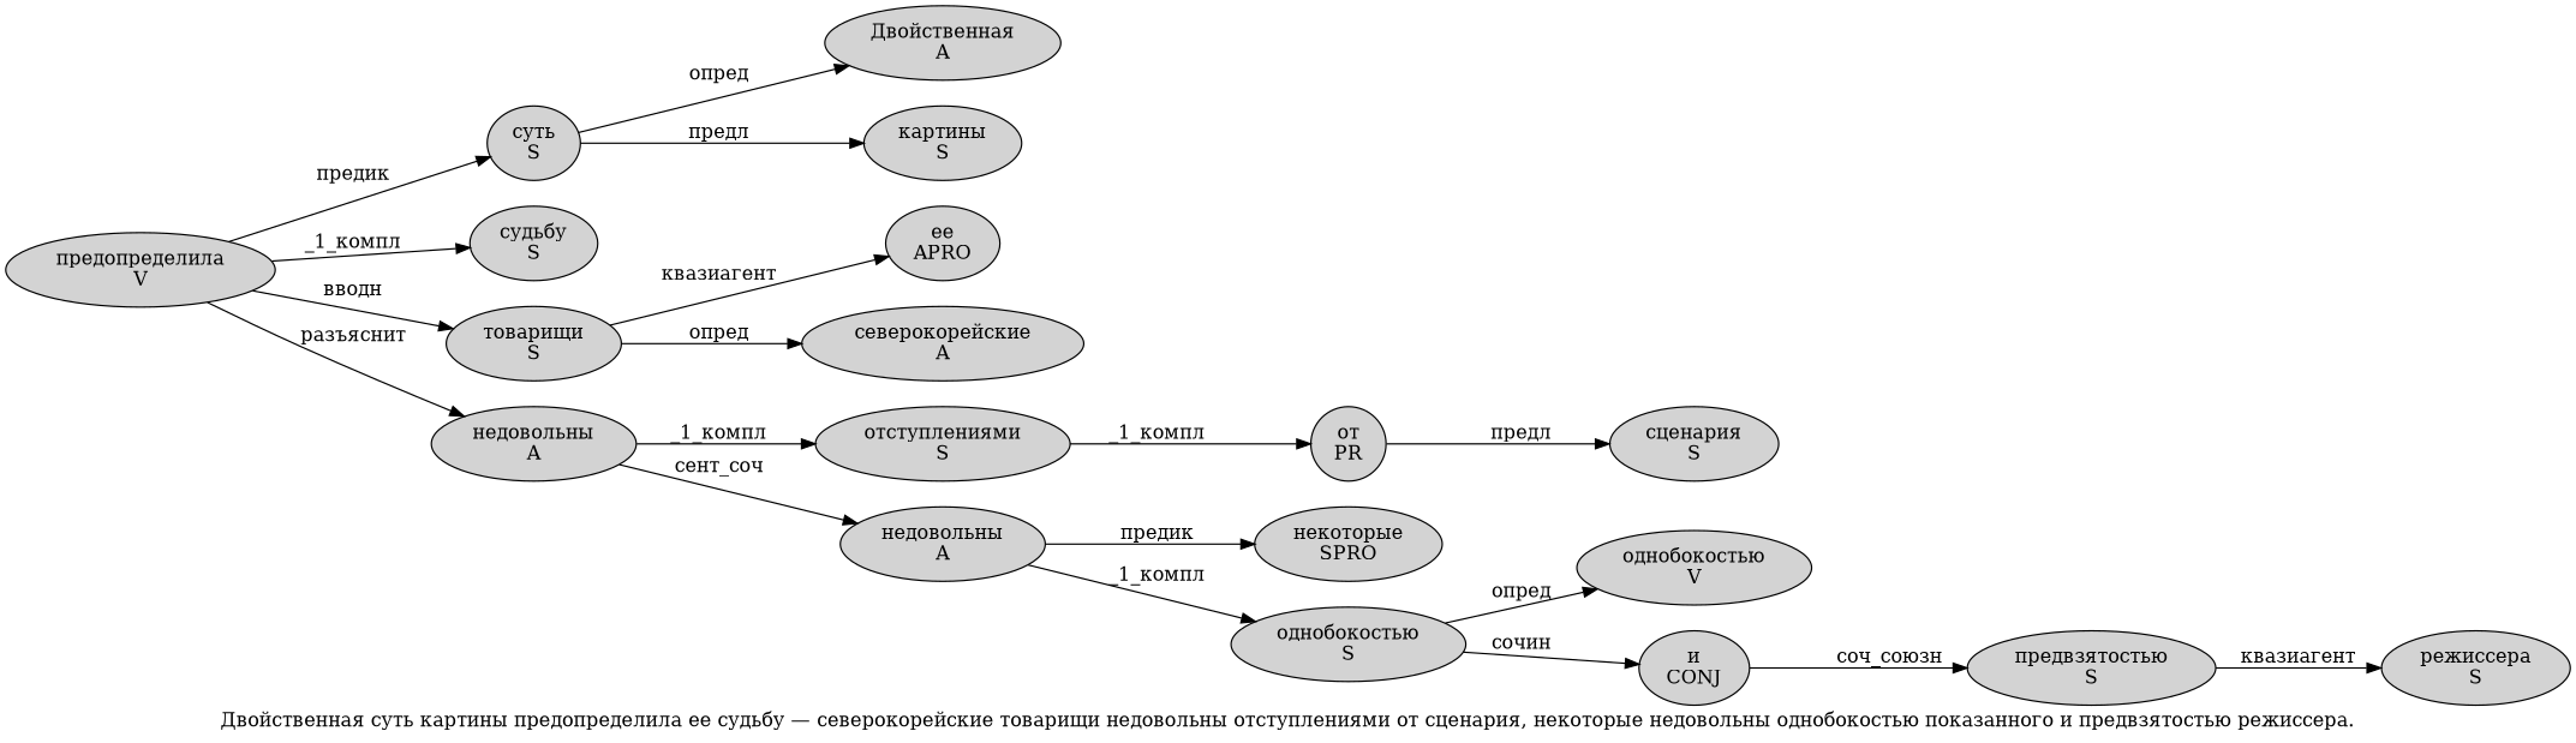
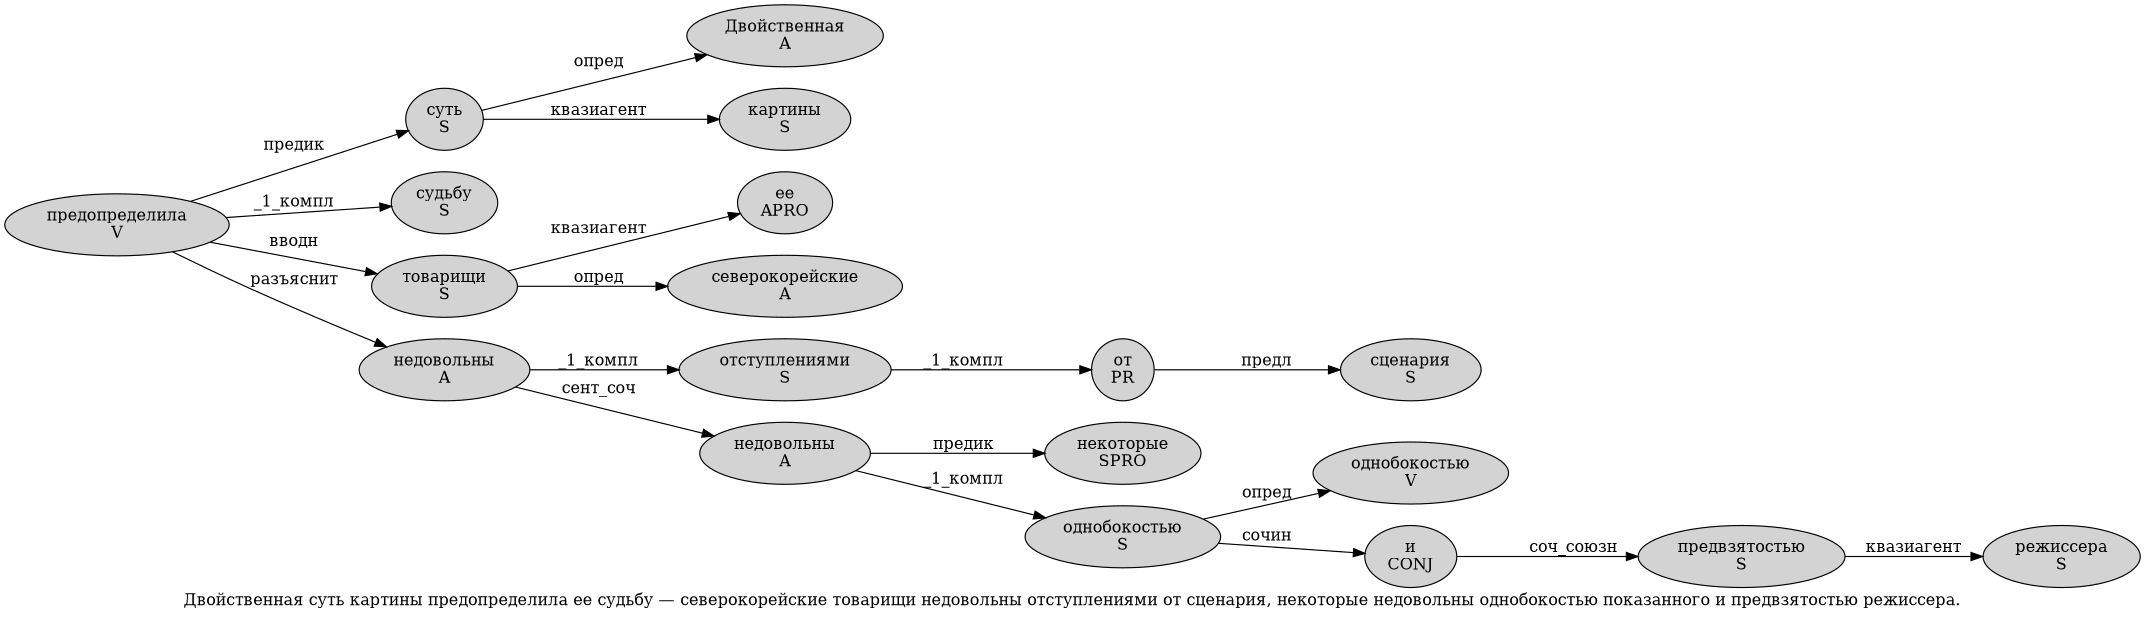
  digraph {
    label="Двойственная суть картины предопределила ее судьбу — северокорейские товарищи недовольны отступлениями от сценария, некоторые недовольны однобокостью показанного и предвзятостью режиссера."
    rankdir=LR
    node [fillcolor=lightgray penwidth=1 shape=ellipse style=filled]
    n1 [label="Двойственная\nA"]
    n2 [label="суть\nS"]
    n3 [label="картины\nS"]
    n4 [label="предопределила\nV"]
    n5 [label="судьбу\nS"]
    n6 [label="товарищи\nS"]
    n7 [label="недовольны\nA"]
    n8 [label="ее\nAPRO"]
    n9 [label="северокорейские\nA"]
    n10 [label="отступлениями\nS"]
    n11 [label="недовольны\nA"]
    n12 [label="от\nPR"]
    n13 [label="некоторые\nSPRO"]
    n14 [label="однобокостью\nS"]
    n15 [label="сценария\nS"]
    n16 [label="однобокостью\nV"]
    n17 [label="и\nCONJ"]
    n18 [label="предвзятостью\nS"]
    n19 [label="режиссера\nS"]
    n2 -> n1 [label="опред"]
-   n2 -> n3 [label="предл"]
+   n2 -> n3 [label="квазиагент"]
    n4 -> n2 [label="предик"]
    n4 -> n5 [label="_1_компл"]
    n4 -> n6 [label="вводн"]
    n4 -> n7 [label="разъяснит"]
    n6 -> n8 [label="квазиагент"]
    n6 -> n9 [label="опред"]
    n7 -> n10 [label="_1_компл"]
    n7 -> n11 [label="сент_соч"]
    n10 -> n12 [label="_1_компл"]
    n11 -> n13 [label="предик"]
    n11 -> n14 [label="_1_компл"]
    n12 -> n15 [label="предл"]
    n14 -> n16 [label="опред"]
    n14 -> n17 [label="сочин"]
    n17 -> n18 [label="соч_союзн"]
    n18 -> n19 [label="квазиагент"]
  }
